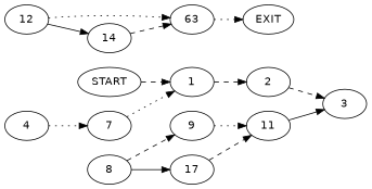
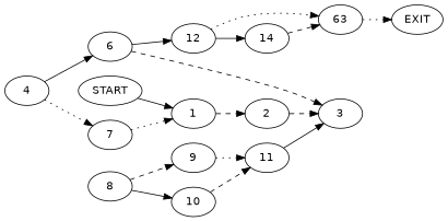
  digraph {
    fontname="DejaVu Sans"
    rankdir=LR
    node [fontname="DejaVu Sans"]
    edge [fontname="DejaVu Sans" style=dashed]
    n1 [label=START]
    1
    2
    n4 [label=EXIT]
    3
    4
+   6
    7
    12
    8
    9
-   10 [label=17]
+   10
    n13 [label=63]
    14
    11
-   n1 -> 1
+   n1 -> 1 [style=solid]
    1 -> 2
    2 -> 3
+   4 -> 6 [style=solid]
    4 -> 7 [style=dotted]
+   6 -> 3
+   6 -> 12 [style=solid]
    7 -> 1 [style=dotted]
    12 -> n13 [style=dotted]
    12 -> 14 [style=solid]
    8 -> 9
    8 -> 10 [style=solid]
    9 -> 11 [style=dotted]
    10 -> 11
    n13 -> n4 [style=dotted]
    14 -> n13
    11 -> 3 [style=solid]
  }
